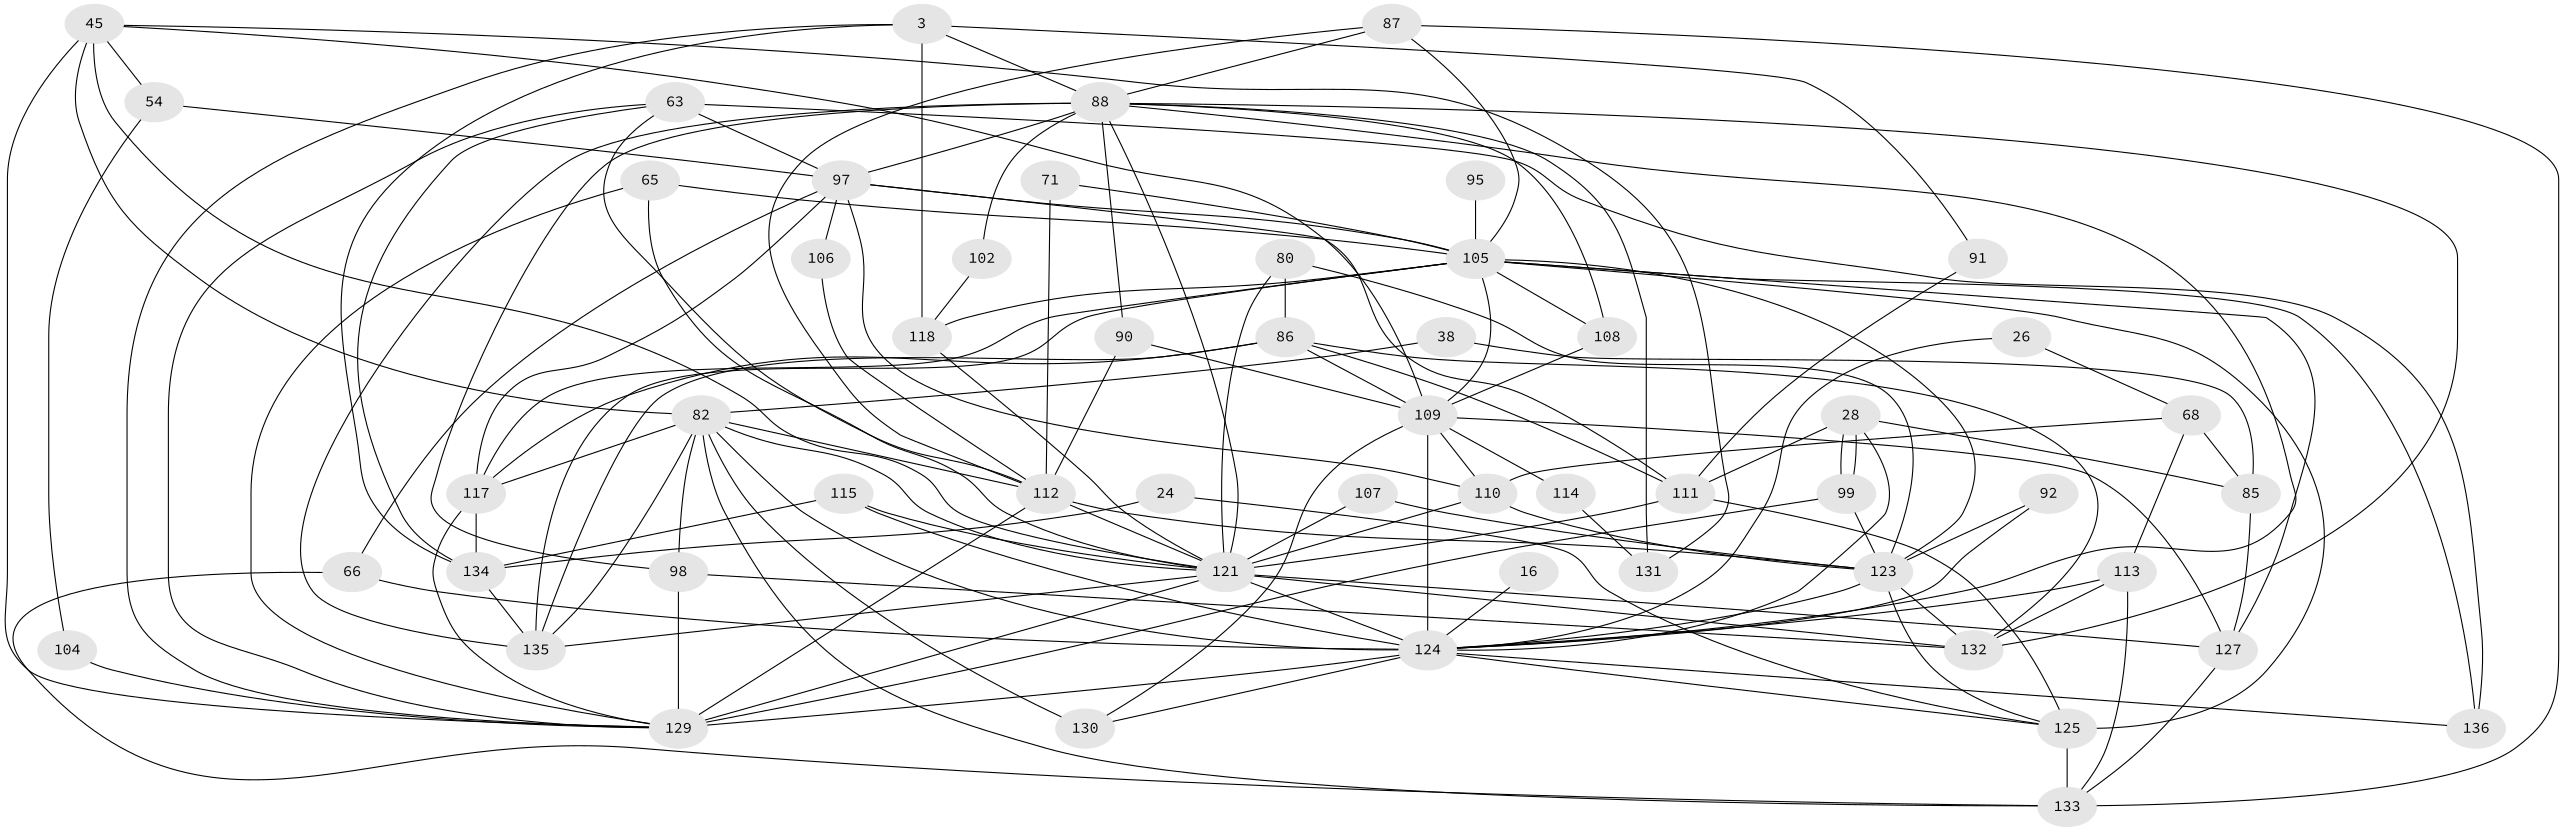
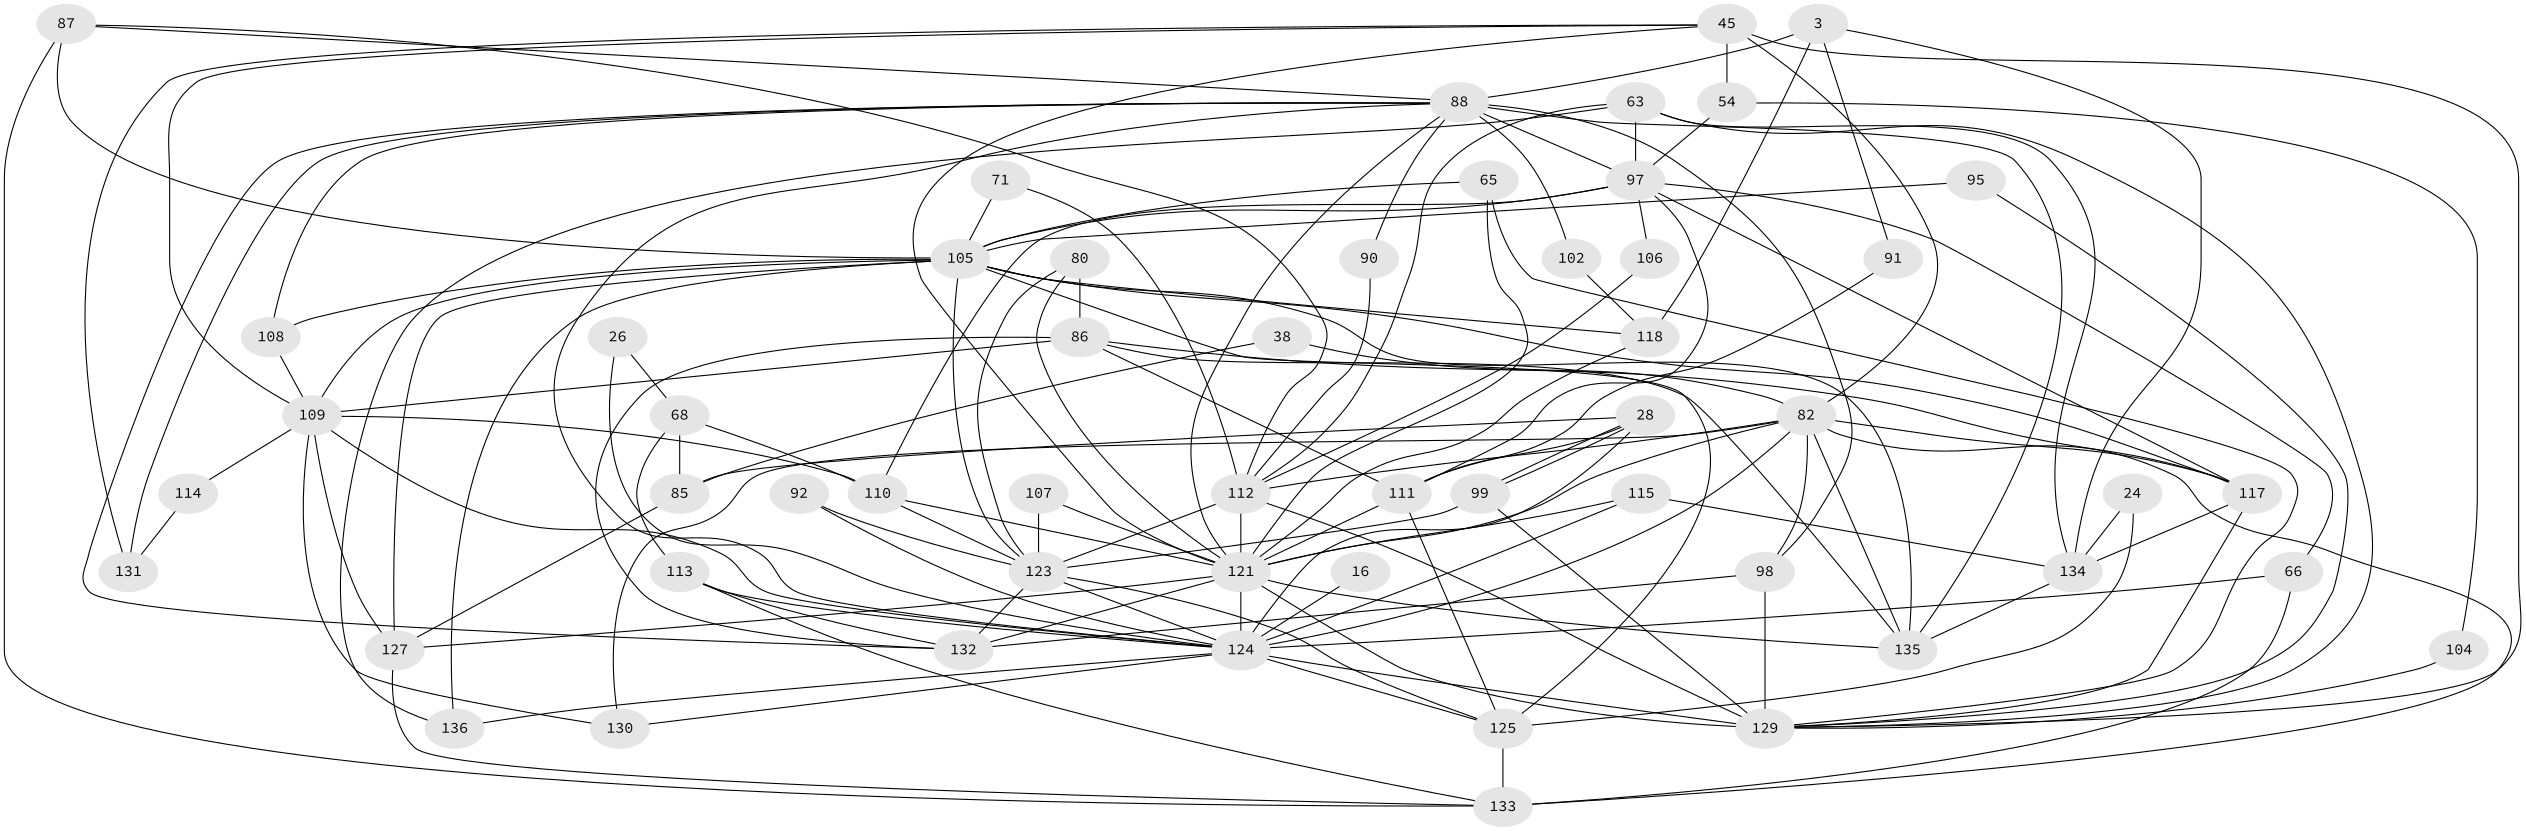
  graph {
    fontname="Source Code Pro"
    node [color=gray90 fontname="Source Code Pro" style=filled]
    edge [fontname="Source Code Pro"]
    88 [super="+17+58"]
    124 [super="+120+116+94"]
    121 [super="+69+79"]
    131
    97 [super="+21+26"]
    98 [super="+96"]
    135 [super="+57+122"]
    132 [super="+2"]
    90
    102
    108
    3
    91
    118
    134 [super="+119"]
    111 [super="+73"]
    129 [super="+10+93+126+55"]
    95
    105 [super="+101+75"]
    125 [super="+48+103"]
    133 [super="+128"]
    24
    85 [super="+67"]
    127
    28
    99
    123 [super="+100+56"]
    136 [super="+6"]
    130
    n30 [label=26]
    68
    110 [super="+49"]
    113 [super="+52"]
    82 [super="+4+53"]
    112 [super="+77+78"]
    117 [super="+62"]
    38
    54 [super="+1"]
    104
    45
    109 [super="+59+89"]
    114
    66
    106
    63 [super="+37"]
    65
    71
    n48 [label=16]
    86 [super="+64"]
    80
    87
    92 [super="+16"]
    107 [super="+25"]
    115
    88 -- 124
    88 -- 121
    88 -- 131
    88 -- 97 [weight=3]
    88 -- 98
    88 -- 135
    88 -- 132 [weight=2]
    88 -- 90
    88 -- 102
    88 -- 108
    124 -- 129 [weight=5]
    124 -- 125
    124 -- 136
    124 -- 130
    121 -- 124 [weight=2]
    121 -- 135
    121 -- 132 [weight=2]
    121 -- 129
    121 -- 127
    97 -- 111
    97 -- 105
    97 -- 110
    97 -- 117
    97 -- 66
    97 -- 106
    98 -- 132
    98 -- 129 [weight=3]
    90 -- 112
-   90 -- 109
    102 -- 118
    108 -- 109
    3 -- 88 [weight=2]
    3 -- 91
    3 -- 118
    3 -- 134 [weight=2]
    91 -- 111
    118 -- 121
    134 -- 135
    111 -- 121 [weight=2]
    111 -- 125 [weight=2]
-   3 -- 129
+   95 -- 129
    95 -- 105
    105 -- 135 [weight=4]
    105 -- 108
    105 -- 118
    105 -- 125 [weight=2]
    105 -- 127
    105 -- 123
    105 -- 136
    105 -- 117
    105 -- 109 [weight=2]
    125 -- 133 [weight=2]
    24 -- 134
    24 -- 125
    85 -- 127
    127 -- 133
    28 -- 124
    28 -- 111
    28 -- 85
    28 -- 99
    28 -- 99
    99 -- 129
    99 -- 123
    123 -- 124 [weight=2]
    123 -- 132
    123 -- 125 [weight=2]
    n30 -- 124
    n30 -- 68
    68 -- 85 [weight=2]
    68 -- 110
    68 -- 113
    110 -- 121
    110 -- 123
    113 -- 124
    113 -- 132
    113 -- 133
    82 -- 124 [weight=2]
    82 -- 121 [weight=2]
    82 -- 98
    82 -- 135 [weight=2]
    82 -- 133
    82 -- 130 [weight=2]
    82 -- 112 [weight=3]
    82 -- 117
    112 -- 121 [weight=3]
    112 -- 129 [weight=2]
    112 -- 123
    117 -- 134
    117 -- 129 [weight=2]
    38 -- 85
    38 -- 82
    54 -- 97
    54 -- 104
    104 -- 129 [weight=2]
    45 -- 121
    45 -- 131
    45 -- 129 [weight=2]
    45 -- 82
    45 -- 54
    45 -- 109
    109 -- 124 [weight=2]
    109 -- 127
    109 -- 130
    109 -- 110
    109 -- 114
    114 -- 131
    66 -- 124
    66 -- 133
    106 -- 112
    63 -- 97 [weight=2]
    63 -- 134
    63 -- 129
    63 -- 136
    63 -- 112
    65 -- 121
    65 -- 129
    65 -- 105
    71 -- 105
    71 -- 112
    n48 -- 124 [weight=2]
    86 -- 135
    86 -- 132
    86 -- 111
    86 -- 117
    86 -- 109 [weight=3]
    80 -- 121
    80 -- 123
    80 -- 86
    87 -- 88
    87 -- 105
    87 -- 133
    87 -- 112
    92 -- 124 [weight=3]
    92 -- 123 [weight=2]
    107 -- 121 [weight=3]
    107 -- 123
    115 -- 124
    115 -- 121 [weight=2]
    115 -- 134
  }
